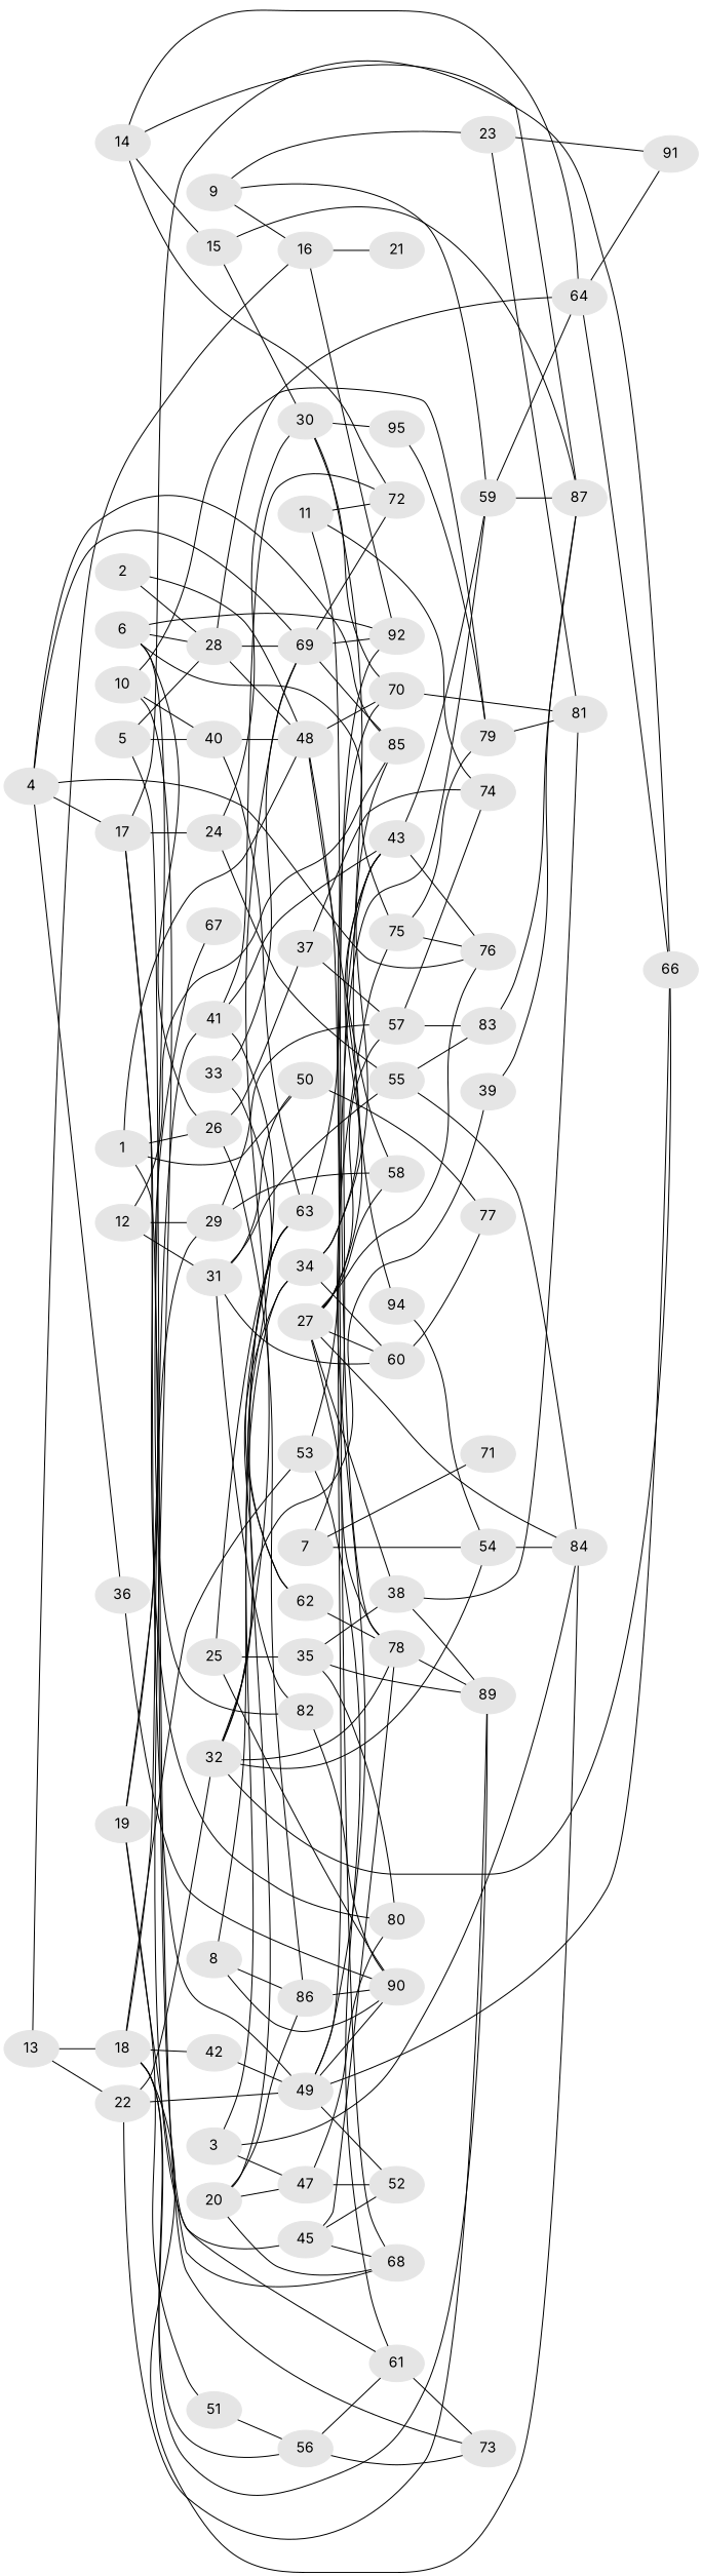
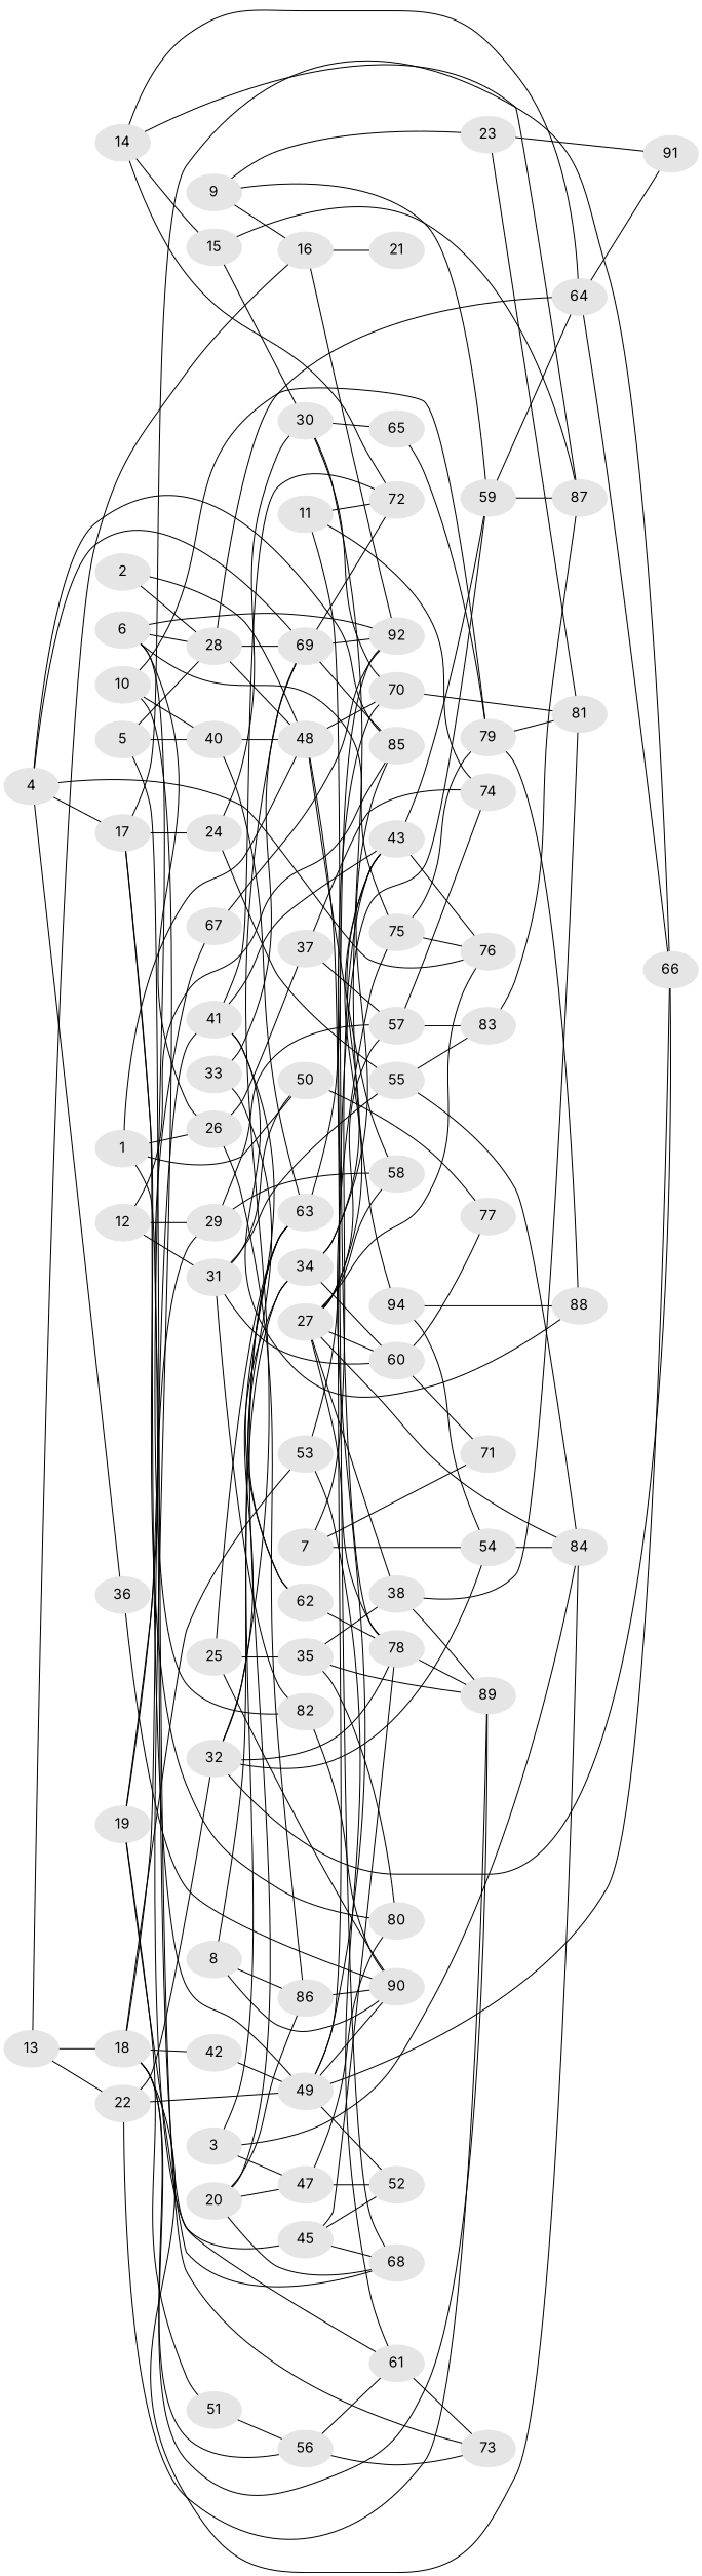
  graph {
    fontname=Inter
    rankdir=LR
    node [color=gray90 fontname=Inter style=filled]
    edge [fontname=Inter]
    1
    26
    45
    48
    50
    86
    37
    78
    68
    52
    70
    58
    77
    2
    28
    69
    64
    3
    34
    47
    84
    85
    43
    60
    80
    4
    17
    36
    76
    24
    49
    66
    90
    92
    72
    5
    40
    73
    63
    6
    75
    82
    79
    7
    54
    71
    59
    8
    9
    16
    23
    21
    81
    91
    87
    10
    61
+   88
    11
    74
    89
    12
    29
    31
    57
    55
    13
    18
    22
    41
    42
    53
    56
    32
    14
    15
    30
    n78 [label=94]
-   65 [label=95]
+   65
    62
    19
    51
    67
    20
-   39
    83
    25
    35
    38
    27
    33
    1 -- 26
    1 -- 45
    1 -- 48
    1 -- 50
    26 -- 86
    26 -- 37
    45 -- 78
    45 -- 68
    45 -- 52
    48 -- 68
    48 -- 70
    48 -- 58
    50 -- 77
    86 -- 90
    37 -- 74
    37 -- 57
    78 -- 89
    70 -- 81
    2 -- 48
    2 -- 28
    28 -- 48
    28 -- 69
    28 -- 64
    69 -- 85
    69 -- 92
    69 -- 72
    64 -- 66
    64 -- 91
    3 -- 34
    3 -- 47
    3 -- 84
    34 -- 85
    34 -- 43
    34 -- 60
    47 -- 52
    47 -- 80
    43 -- 76
    43 -- 59
    60 -- 77
+   60 -- 71
    4 -- 69
    4 -- 85
    4 -- 17
    4 -- 36
    4 -- 76
    17 -- 80
    17 -- 24
    17 -- 49
    17 -- 66
    36 -- 90
    24 -- 55
    24 -- 30
    49 -- 52
    49 -- 66
    49 -- 90
    49 -- 75
    49 -- 59
    5 -- 28
    5 -- 40
    5 -- 73
    40 -- 48
    40 -- 63
    63 -- 92
    6 -- 26
    6 -- 28
    6 -- 92
    6 -- 75
    6 -- 82
    75 -- 76
    75 -- 79
    82 -- 90
    79 -- 81
+   79 -- 88
    7 -- 43
    7 -- 54
    7 -- 71
    54 -- 84
    59 -- 64
    59 -- 87
    8 -- 86
    8 -- 90
    8 -- 63
    9 -- 59
    9 -- 16
    9 -- 23
    16 -- 92
    16 -- 21
    23 -- 81
    23 -- 91
    10 -- 40
    10 -- 79
    10 -- 61
    61 -- 73
    11 -- 78
    11 -- 72
    11 -- 74
    12 -- 85
    12 -- 29
    12 -- 31
    29 -- 58
    29 -- 57
    31 -- 50
    31 -- 60
    31 -- 82
    31 -- 55
    57 -- 74
    57 -- 83
    55 -- 84
    55 -- 83
    13 -- 16
    13 -- 18
    13 -- 22
    18 -- 84
    18 -- 89
    18 -- 41
    18 -- 42
    18 -- 53
    18 -- 56
    22 -- 49
    22 -- 89
    22 -- 32
    41 -- 43
    41 -- 72
+   41 -- 88
    41 -- 62
    42 -- 49
    53 -- 70
    53 -- 61
    56 -- 73
    56 -- 61
    32 -- 78
    32 -- 69
    32 -- 34
    32 -- 66
    32 -- 54
-   32 -- 39
    14 -- 64
    14 -- 72
    14 -- 87
    14 -- 15
    15 -- 87
    15 -- 30
    30 -- 70
    30 -- n78
    30 -- 65
    n78 -- 54
+   n78 -- 88
    65 -- 79
    62 -- 78
    19 -- 68
    19 -- 29
    19 -- 51
    19 -- 67
    51 -- 56
+   67 -- 92
    20 -- 86
    20 -- 68
    20 -- 47
    20 -- 63
-   39 -- 87
    83 -- 87
    25 -- 90
    25 -- 63
    25 -- 35
    35 -- 80
    35 -- 89
    35 -- 38
    38 -- 81
    38 -- 89
    27 -- 78
    27 -- 58
    27 -- 84
    27 -- 43
    27 -- 60
    27 -- 76
    27 -- 57
    27 -- 38
    33 -- 69
    33 -- 62
  }
